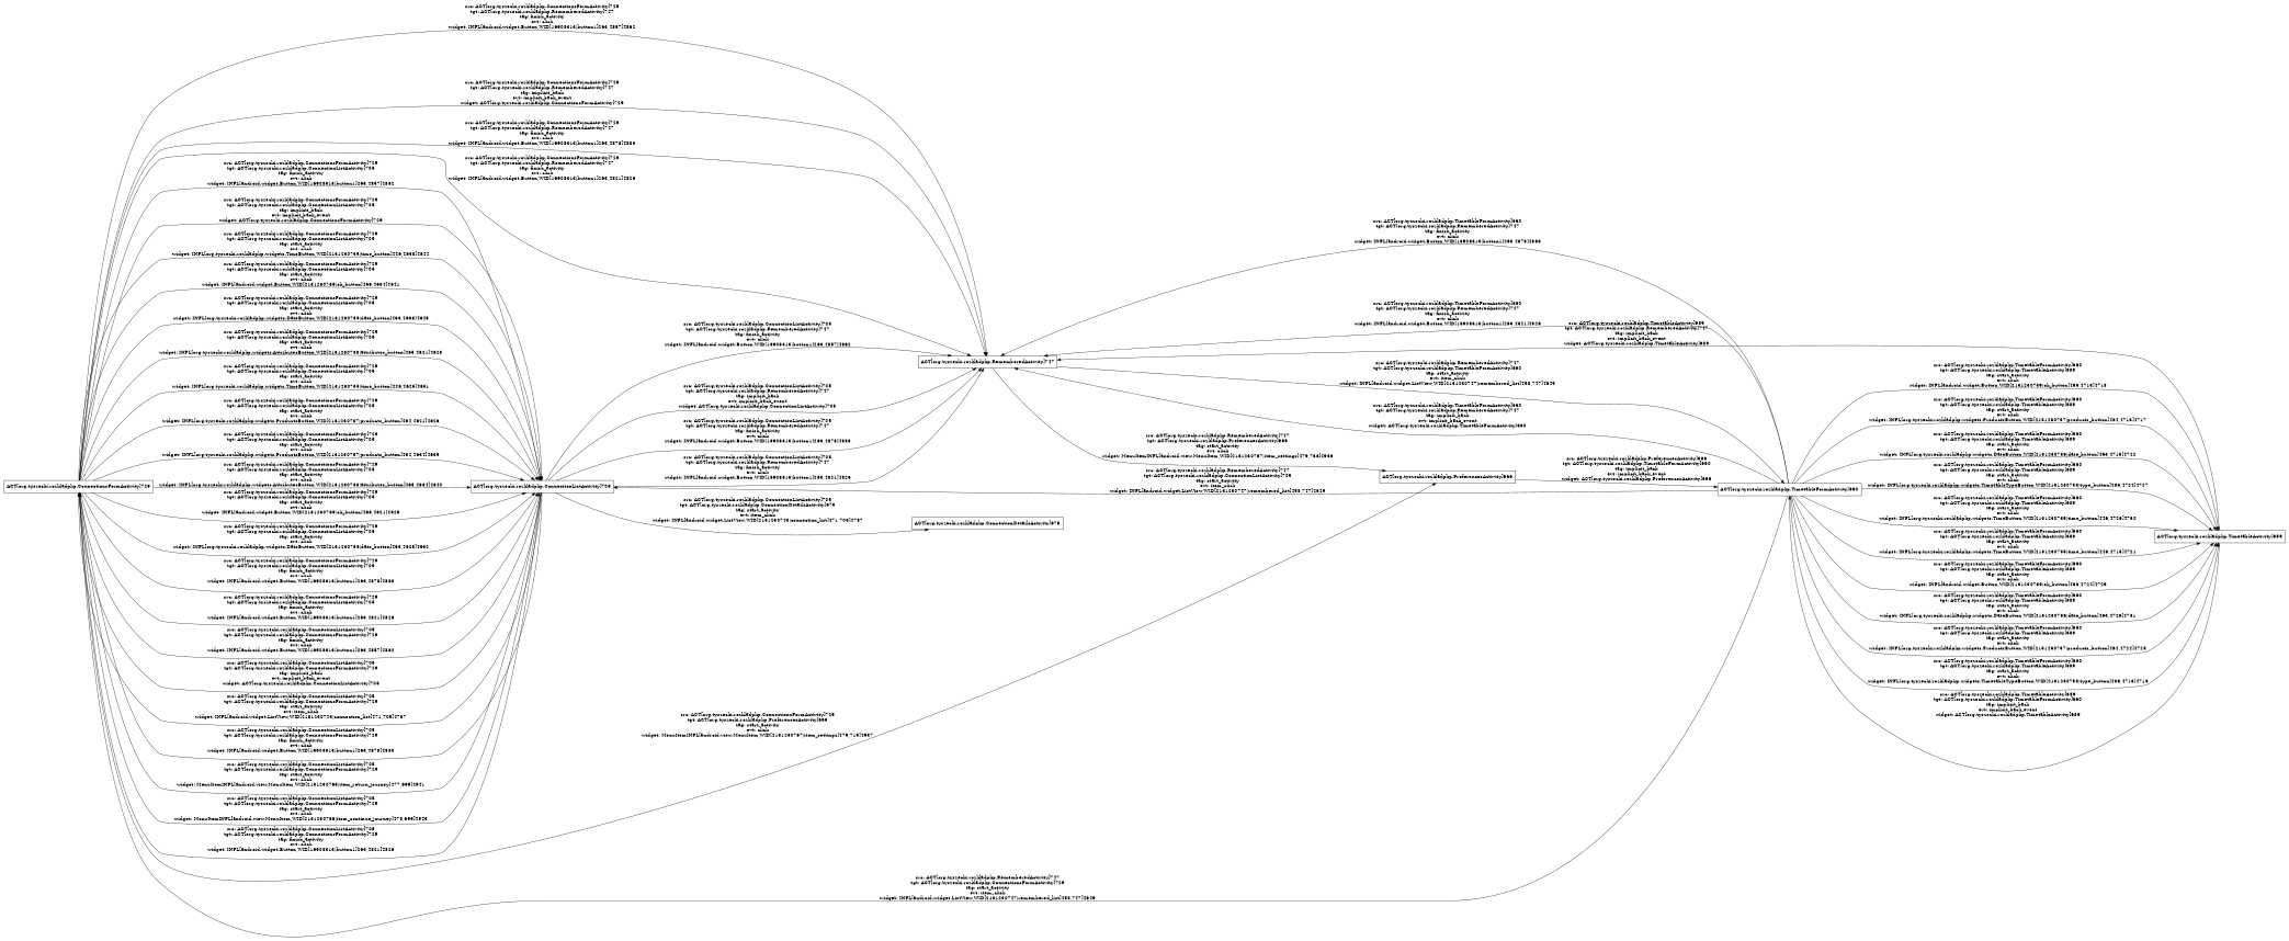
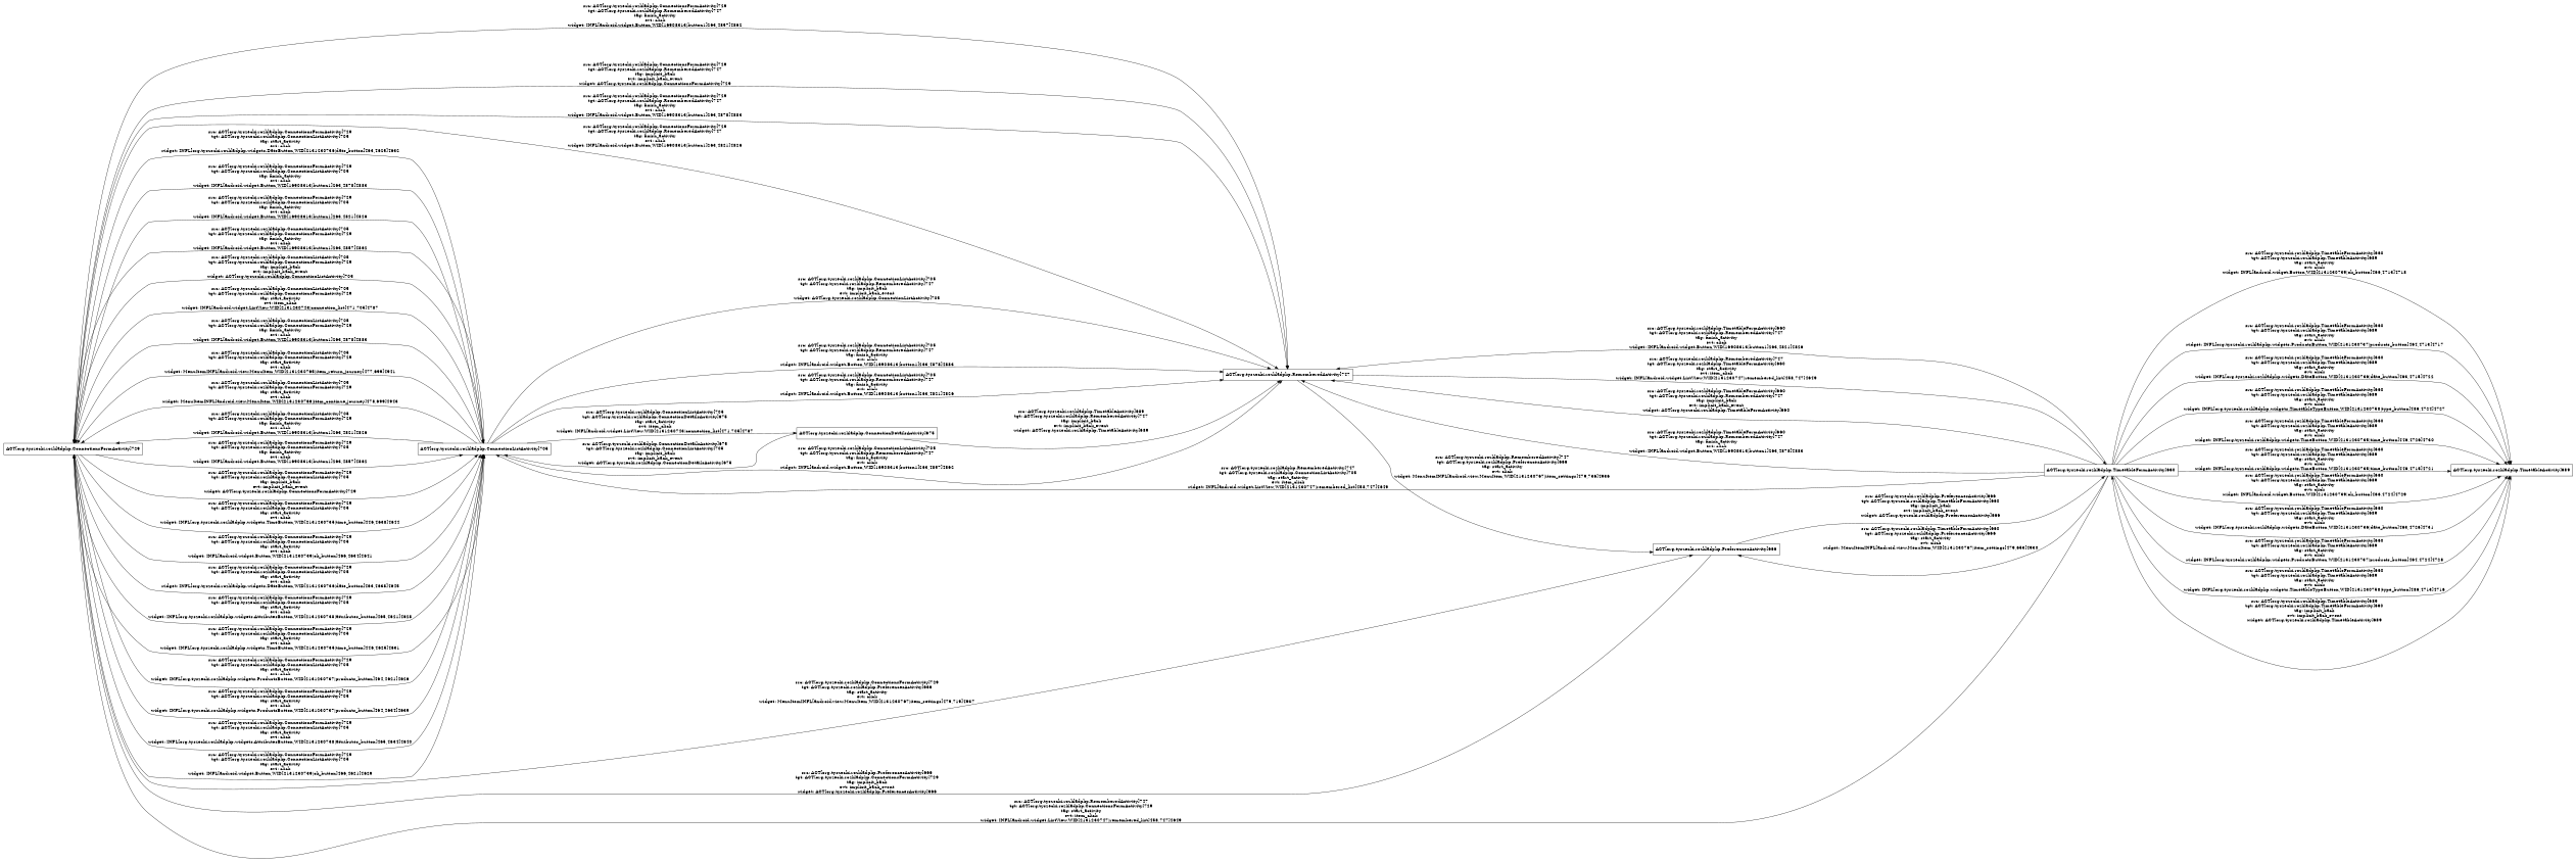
  digraph {
    rankdir=LR
    node [shape=box]
    n1 [label="ACT[org.tyszecki.rozkladpkp.ConnectionsFormActivity]729"]
    n2 [label="ACT[org.tyszecki.rozkladpkp.ConnectionListActivity]705"]
    n3 [label="ACT[org.tyszecki.rozkladpkp.RememberedActivity]747"]
    n4 [label="ACT[org.tyszecki.rozkladpkp.PreferencesActivity]666"]
    n5 [label="ACT[org.tyszecki.rozkladpkp.ConnectionDetailsActivity]675"]
    n6 [label="ACT[org.tyszecki.rozkladpkp.TimetableFormActivity]660"]
    n7 [label="ACT[org.tyszecki.rozkladpkp.TimetableActivity]689"]
    n1 -> n2 [label="src: ACT[org.tyszecki.rozkladpkp.ConnectionsFormActivity]729\ntgt: ACT[org.tyszecki.rozkladpkp.ConnectionListActivity]705\ntag: finish_activity\nevt: click\nwidget: INFL[android.widget.Button,WID[16908313|button1]263,4857]4862\n"]
    n1 -> n2 [label="src: ACT[org.tyszecki.rozkladpkp.ConnectionsFormActivity]729\ntgt: ACT[org.tyszecki.rozkladpkp.ConnectionListActivity]705\ntag: implicit_back\nevt: implicit_back_event\nwidget: ACT[org.tyszecki.rozkladpkp.ConnectionsFormActivity]729\n"]
    n1 -> n2 [label="src: ACT[org.tyszecki.rozkladpkp.ConnectionsFormActivity]729\ntgt: ACT[org.tyszecki.rozkladpkp.ConnectionListActivity]705\ntag: start_activity\nevt: click\nwidget: INFL[org.tyszecki.rozkladpkp.widgets.TimeButton,WID[2131230735|time_button]446,4638]4644\n"]
    n1 -> n2 [label="src: ACT[org.tyszecki.rozkladpkp.ConnectionsFormActivity]729\ntgt: ACT[org.tyszecki.rozkladpkp.ConnectionListActivity]705\ntag: start_activity\nevt: click\nwidget: INFL[android.widget.Button,WID[2131230739|ok_button]466,4634]4641\n"]
    n1 -> n2 [label="src: ACT[org.tyszecki.rozkladpkp.ConnectionsFormActivity]729\ntgt: ACT[org.tyszecki.rozkladpkp.ConnectionListActivity]705\ntag: start_activity\nevt: click\nwidget: INFL[org.tyszecki.rozkladpkp.widgets.DateButton,WID[2131230736|date_button]463,4638]4645\n"]
    n1 -> n2 [label="src: ACT[org.tyszecki.rozkladpkp.ConnectionsFormActivity]729\ntgt: ACT[org.tyszecki.rozkladpkp.ConnectionListActivity]705\ntag: start_activity\nevt: click\nwidget: INFL[org.tyszecki.rozkladpkp.widgets.AttributesButton,WID[2131230738|attributes_button]465,4621]4628\n"]
    n1 -> n2 [label="src: ACT[org.tyszecki.rozkladpkp.ConnectionsFormActivity]729\ntgt: ACT[org.tyszecki.rozkladpkp.ConnectionListActivity]705\ntag: start_activity\nevt: click\nwidget: INFL[org.tyszecki.rozkladpkp.widgets.TimeButton,WID[2131230735|time_button]446,4625]4631\n"]
    n1 -> n2 [label="src: ACT[org.tyszecki.rozkladpkp.ConnectionsFormActivity]729\ntgt: ACT[org.tyszecki.rozkladpkp.ConnectionListActivity]705\ntag: start_activity\nevt: click\nwidget: INFL[org.tyszecki.rozkladpkp.widgets.ProductsButton,WID[2131230737|products_button]464,4621]4626\n"]
    n1 -> n2 [label="src: ACT[org.tyszecki.rozkladpkp.ConnectionsFormActivity]729\ntgt: ACT[org.tyszecki.rozkladpkp.ConnectionListActivity]705\ntag: start_activity\nevt: click\nwidget: INFL[org.tyszecki.rozkladpkp.widgets.ProductsButton,WID[2131230737|products_button]464,4634]4639\n"]
    n1 -> n2 [label="src: ACT[org.tyszecki.rozkladpkp.ConnectionsFormActivity]729\ntgt: ACT[org.tyszecki.rozkladpkp.ConnectionListActivity]705\ntag: start_activity\nevt: click\nwidget: INFL[org.tyszecki.rozkladpkp.widgets.AttributesButton,WID[2131230738|attributes_button]465,4634]4640\n"]
    n1 -> n2 [label="src: ACT[org.tyszecki.rozkladpkp.ConnectionsFormActivity]729\ntgt: ACT[org.tyszecki.rozkladpkp.ConnectionListActivity]705\ntag: start_activity\nevt: click\nwidget: INFL[android.widget.Button,WID[2131230739|ok_button]466,4621]4629\n"]
    n1 -> n2 [label="src: ACT[org.tyszecki.rozkladpkp.ConnectionsFormActivity]729\ntgt: ACT[org.tyszecki.rozkladpkp.ConnectionListActivity]705\ntag: start_activity\nevt: click\nwidget: INFL[org.tyszecki.rozkladpkp.widgets.DateButton,WID[2131230736|date_button]463,4625]4632\n"]
    n1 -> n2 [label="src: ACT[org.tyszecki.rozkladpkp.ConnectionsFormActivity]729\ntgt: ACT[org.tyszecki.rozkladpkp.ConnectionListActivity]705\ntag: finish_activity\nevt: click\nwidget: INFL[android.widget.Button,WID[16908313|button1]263,4878]4883\n"]
    n1 -> n2 [label="src: ACT[org.tyszecki.rozkladpkp.ConnectionsFormActivity]729\ntgt: ACT[org.tyszecki.rozkladpkp.ConnectionListActivity]705\ntag: finish_activity\nevt: click\nwidget: INFL[android.widget.Button,WID[16908313|button1]263,4821]4826\n"]
    n1 -> n3 [label="src: ACT[org.tyszecki.rozkladpkp.ConnectionsFormActivity]729\ntgt: ACT[org.tyszecki.rozkladpkp.RememberedActivity]747\ntag: finish_activity\nevt: click\nwidget: INFL[android.widget.Button,WID[16908313|button1]263,4857]4862\n"]
    n1 -> n3 [label="src: ACT[org.tyszecki.rozkladpkp.ConnectionsFormActivity]729\ntgt: ACT[org.tyszecki.rozkladpkp.RememberedActivity]747\ntag: implicit_back\nevt: implicit_back_event\nwidget: ACT[org.tyszecki.rozkladpkp.ConnectionsFormActivity]729\n"]
    n1 -> n3 [label="src: ACT[org.tyszecki.rozkladpkp.ConnectionsFormActivity]729\ntgt: ACT[org.tyszecki.rozkladpkp.RememberedActivity]747\ntag: finish_activity\nevt: click\nwidget: INFL[android.widget.Button,WID[16908313|button1]263,4878]4883\n"]
    n1 -> n3 [label="src: ACT[org.tyszecki.rozkladpkp.ConnectionsFormActivity]729\ntgt: ACT[org.tyszecki.rozkladpkp.RememberedActivity]747\ntag: finish_activity\nevt: click\nwidget: INFL[android.widget.Button,WID[16908313|button1]263,4821]4826\n"]
    n1 -> n4 [label="src: ACT[org.tyszecki.rozkladpkp.ConnectionsFormActivity]729\ntgt: ACT[org.tyszecki.rozkladpkp.PreferencesActivity]666\ntag: start_activity\nevt: click\nwidget: MenuItemINFL[android.view.MenuItem,WID[2131230767|item_settings]479,719]4937\n"]
    n2 -> n1 [label="src: ACT[org.tyszecki.rozkladpkp.ConnectionListActivity]705\ntgt: ACT[org.tyszecki.rozkladpkp.ConnectionsFormActivity]729\ntag: finish_activity\nevt: click\nwidget: INFL[android.widget.Button,WID[16908313|button1]263,4857]4862\n"]
    n2 -> n1 [label="src: ACT[org.tyszecki.rozkladpkp.ConnectionListActivity]705\ntgt: ACT[org.tyszecki.rozkladpkp.ConnectionsFormActivity]729\ntag: implicit_back\nevt: implicit_back_event\nwidget: ACT[org.tyszecki.rozkladpkp.ConnectionListActivity]705\n"]
    n2 -> n1 [label="src: ACT[org.tyszecki.rozkladpkp.ConnectionListActivity]705\ntgt: ACT[org.tyszecki.rozkladpkp.ConnectionsFormActivity]729\ntag: start_activity\nevt: item_click\nwidget: INFL[android.widget.ListView,WID[2131230743|connection_list]471,705]4787\n"]
    n2 -> n1 [label="src: ACT[org.tyszecki.rozkladpkp.ConnectionListActivity]705\ntgt: ACT[org.tyszecki.rozkladpkp.ConnectionsFormActivity]729\ntag: finish_activity\nevt: click\nwidget: INFL[android.widget.Button,WID[16908313|button1]263,4878]4883\n"]
    n2 -> n1 [label="src: ACT[org.tyszecki.rozkladpkp.ConnectionListActivity]705\ntgt: ACT[org.tyszecki.rozkladpkp.ConnectionsFormActivity]729\ntag: start_activity\nevt: click\nwidget: MenuItemINFL[android.view.MenuItem,WID[2131230765|item_return_journey]477,699]4941\n"]
    n2 -> n1 [label="src: ACT[org.tyszecki.rozkladpkp.ConnectionListActivity]705\ntgt: ACT[org.tyszecki.rozkladpkp.ConnectionsFormActivity]729\ntag: start_activity\nevt: click\nwidget: MenuItemINFL[android.view.MenuItem,WID[2131230766|item_continue_journey]478,699]4943\n"]
    n2 -> n1 [label="src: ACT[org.tyszecki.rozkladpkp.ConnectionListActivity]705\ntgt: ACT[org.tyszecki.rozkladpkp.ConnectionsFormActivity]729\ntag: finish_activity\nevt: click\nwidget: INFL[android.widget.Button,WID[16908313|button1]263,4821]4826\n"]
    n2 -> n3 [label="src: ACT[org.tyszecki.rozkladpkp.ConnectionListActivity]705\ntgt: ACT[org.tyszecki.rozkladpkp.RememberedActivity]747\ntag: finish_activity\nevt: click\nwidget: INFL[android.widget.Button,WID[16908313|button1]263,4857]4862\n"]
    n2 -> n3 [label="src: ACT[org.tyszecki.rozkladpkp.ConnectionListActivity]705\ntgt: ACT[org.tyszecki.rozkladpkp.RememberedActivity]747\ntag: implicit_back\nevt: implicit_back_event\nwidget: ACT[org.tyszecki.rozkladpkp.ConnectionListActivity]705\n"]
    n2 -> n3 [label="src: ACT[org.tyszecki.rozkladpkp.ConnectionListActivity]705\ntgt: ACT[org.tyszecki.rozkladpkp.RememberedActivity]747\ntag: finish_activity\nevt: click\nwidget: INFL[android.widget.Button,WID[16908313|button1]263,4878]4883\n"]
    n2 -> n3 [label="src: ACT[org.tyszecki.rozkladpkp.ConnectionListActivity]705\ntgt: ACT[org.tyszecki.rozkladpkp.RememberedActivity]747\ntag: finish_activity\nevt: click\nwidget: INFL[android.widget.Button,WID[16908313|button1]263,4821]4826\n"]
    n2 -> n5 [label="src: ACT[org.tyszecki.rozkladpkp.ConnectionListActivity]705\ntgt: ACT[org.tyszecki.rozkladpkp.ConnectionDetailsActivity]675\ntag: start_activity\nevt: item_click\nwidget: INFL[android.widget.ListView,WID[2131230743|connection_list]471,705]4787\n"]
    n3 -> n4 [label="src: ACT[org.tyszecki.rozkladpkp.RememberedActivity]747\ntgt: ACT[org.tyszecki.rozkladpkp.PreferencesActivity]666\ntag: start_activity\nevt: click\nwidget: MenuItemINFL[android.view.MenuItem,WID[2131230767|item_settings]479,736]4936\n"]
    n3 -> n6 [label="src: ACT[org.tyszecki.rozkladpkp.RememberedActivity]747\ntgt: ACT[org.tyszecki.rozkladpkp.TimetableFormActivity]660\ntag: start_activity\nevt: item_click\nwidget: INFL[android.widget.ListView,WID[2131230747|remembered_list]458,747]4649\n"]
+   n4 -> n1 [label="src: ACT[org.tyszecki.rozkladpkp.PreferencesActivity]666\ntgt: ACT[org.tyszecki.rozkladpkp.ConnectionsFormActivity]729\ntag: implicit_back\nevt: implicit_back_event\nwidget: ACT[org.tyszecki.rozkladpkp.PreferencesActivity]666\n"]
    n4 -> n6 [label="src: ACT[org.tyszecki.rozkladpkp.PreferencesActivity]666\ntgt: ACT[org.tyszecki.rozkladpkp.TimetableFormActivity]660\ntag: implicit_back\nevt: implicit_back_event\nwidget: ACT[org.tyszecki.rozkladpkp.PreferencesActivity]666\n"]
+   n5 -> n2 [label="src: ACT[org.tyszecki.rozkladpkp.ConnectionDetailsActivity]675\ntgt: ACT[org.tyszecki.rozkladpkp.ConnectionListActivity]705\ntag: implicit_back\nevt: implicit_back_event\nwidget: ACT[org.tyszecki.rozkladpkp.ConnectionDetailsActivity]675\n"]
    n6 -> n1 [label="src: ACT[org.tyszecki.rozkladpkp.RememberedActivity]747\ntgt: ACT[org.tyszecki.rozkladpkp.ConnectionsFormActivity]729\ntag: start_activity\nevt: item_click\nwidget: INFL[android.widget.ListView,WID[2131230747|remembered_list]458,747]4649\n"]
    n6 -> n2 [label="src: ACT[org.tyszecki.rozkladpkp.RememberedActivity]747\ntgt: ACT[org.tyszecki.rozkladpkp.ConnectionListActivity]705\ntag: start_activity\nevt: item_click\nwidget: INFL[android.widget.ListView,WID[2131230747|remembered_list]458,747]4649\n"]
    n6 -> n3 [label="src: ACT[org.tyszecki.rozkladpkp.TimetableFormActivity]660\ntgt: ACT[org.tyszecki.rozkladpkp.RememberedActivity]747\ntag: implicit_back\nevt: implicit_back_event\nwidget: ACT[org.tyszecki.rozkladpkp.TimetableFormActivity]660\n"]
    n6 -> n3 [label="src: ACT[org.tyszecki.rozkladpkp.TimetableFormActivity]660\ntgt: ACT[org.tyszecki.rozkladpkp.RememberedActivity]747\ntag: finish_activity\nevt: click\nwidget: INFL[android.widget.Button,WID[16908313|button1]263,4878]4883\n"]
    n6 -> n3 [label="src: ACT[org.tyszecki.rozkladpkp.TimetableFormActivity]660\ntgt: ACT[org.tyszecki.rozkladpkp.RememberedActivity]747\ntag: finish_activity\nevt: click\nwidget: INFL[android.widget.Button,WID[16908313|button1]263,4821]4826\n"]
+   n6 -> n4 [label="src: ACT[org.tyszecki.rozkladpkp.TimetableFormActivity]660\ntgt: ACT[org.tyszecki.rozkladpkp.PreferencesActivity]666\ntag: start_activity\nevt: click\nwidget: MenuItemINFL[android.view.MenuItem,WID[2131230767|item_settings]479,653]4930\n"]
    n6 -> n7 [label="src: ACT[org.tyszecki.rozkladpkp.TimetableFormActivity]660\ntgt: ACT[org.tyszecki.rozkladpkp.TimetableActivity]689\ntag: start_activity\nevt: click\nwidget: INFL[android.widget.Button,WID[2131230739|ok_button]466,4713]4718\n"]
    n6 -> n7 [label="src: ACT[org.tyszecki.rozkladpkp.TimetableFormActivity]660\ntgt: ACT[org.tyszecki.rozkladpkp.TimetableActivity]689\ntag: start_activity\nevt: click\nwidget: INFL[org.tyszecki.rozkladpkp.widgets.ProductsButton,WID[2131230737|products_button]464,4713]4717\n"]
    n6 -> n7 [label="src: ACT[org.tyszecki.rozkladpkp.TimetableFormActivity]660\ntgt: ACT[org.tyszecki.rozkladpkp.TimetableActivity]689\ntag: start_activity\nevt: click\nwidget: INFL[org.tyszecki.rozkladpkp.widgets.DateButton,WID[2131230736|date_button]463,4715]4722\n"]
    n6 -> n7 [label="src: ACT[org.tyszecki.rozkladpkp.TimetableFormActivity]660\ntgt: ACT[org.tyszecki.rozkladpkp.TimetableActivity]689\ntag: start_activity\nevt: click\nwidget: INFL[org.tyszecki.rozkladpkp.widgets.TimetableTypeButton,WID[2131230758|type_button]486,4724]4727\n"]
    n6 -> n7 [label="src: ACT[org.tyszecki.rozkladpkp.TimetableFormActivity]660\ntgt: ACT[org.tyszecki.rozkladpkp.TimetableActivity]689\ntag: start_activity\nevt: click\nwidget: INFL[org.tyszecki.rozkladpkp.widgets.TimeButton,WID[2131230735|time_button]446,4726]4730\n"]
    n6 -> n7 [label="src: ACT[org.tyszecki.rozkladpkp.TimetableFormActivity]660\ntgt: ACT[org.tyszecki.rozkladpkp.TimetableActivity]689\ntag: start_activity\nevt: click\nwidget: INFL[org.tyszecki.rozkladpkp.widgets.TimeButton,WID[2131230735|time_button]446,4715]4721\n"]
    n6 -> n7 [label="src: ACT[org.tyszecki.rozkladpkp.TimetableFormActivity]660\ntgt: ACT[org.tyszecki.rozkladpkp.TimetableActivity]689\ntag: start_activity\nevt: click\nwidget: INFL[android.widget.Button,WID[2131230739|ok_button]466,4724]4729\n"]
    n6 -> n7 [label="src: ACT[org.tyszecki.rozkladpkp.TimetableFormActivity]660\ntgt: ACT[org.tyszecki.rozkladpkp.TimetableActivity]689\ntag: start_activity\nevt: click\nwidget: INFL[org.tyszecki.rozkladpkp.widgets.DateButton,WID[2131230736|date_button]463,4726]4731\n"]
    n6 -> n7 [label="src: ACT[org.tyszecki.rozkladpkp.TimetableFormActivity]660\ntgt: ACT[org.tyszecki.rozkladpkp.TimetableActivity]689\ntag: start_activity\nevt: click\nwidget: INFL[org.tyszecki.rozkladpkp.widgets.ProductsButton,WID[2131230737|products_button]464,4724]4728\n"]
    n6 -> n7 [label="src: ACT[org.tyszecki.rozkladpkp.TimetableFormActivity]660\ntgt: ACT[org.tyszecki.rozkladpkp.TimetableActivity]689\ntag: start_activity\nevt: click\nwidget: INFL[org.tyszecki.rozkladpkp.widgets.TimetableTypeButton,WID[2131230758|type_button]486,4713]4716\n"]
-   n7 -> n3 [label="src: ACT[org.tyszecki.rozkladpkp.TimetableActivity]689\ntgt: ACT[org.tyszecki.rozkladpkp.RememberedActivity]747\ntag: implicit_back\nevt: implicit_back_event\nwidget: ACT[org.tyszecki.rozkladpkp.TimetableActivity]689\n"]
+   n5 -> n3 [label="src: ACT[org.tyszecki.rozkladpkp.TimetableActivity]689\ntgt: ACT[org.tyszecki.rozkladpkp.RememberedActivity]747\ntag: implicit_back\nevt: implicit_back_event\nwidget: ACT[org.tyszecki.rozkladpkp.TimetableActivity]689\n"]
    n7 -> n6 [label="src: ACT[org.tyszecki.rozkladpkp.TimetableActivity]689\ntgt: ACT[org.tyszecki.rozkladpkp.TimetableFormActivity]660\ntag: implicit_back\nevt: implicit_back_event\nwidget: ACT[org.tyszecki.rozkladpkp.TimetableActivity]689\n"]
  }
